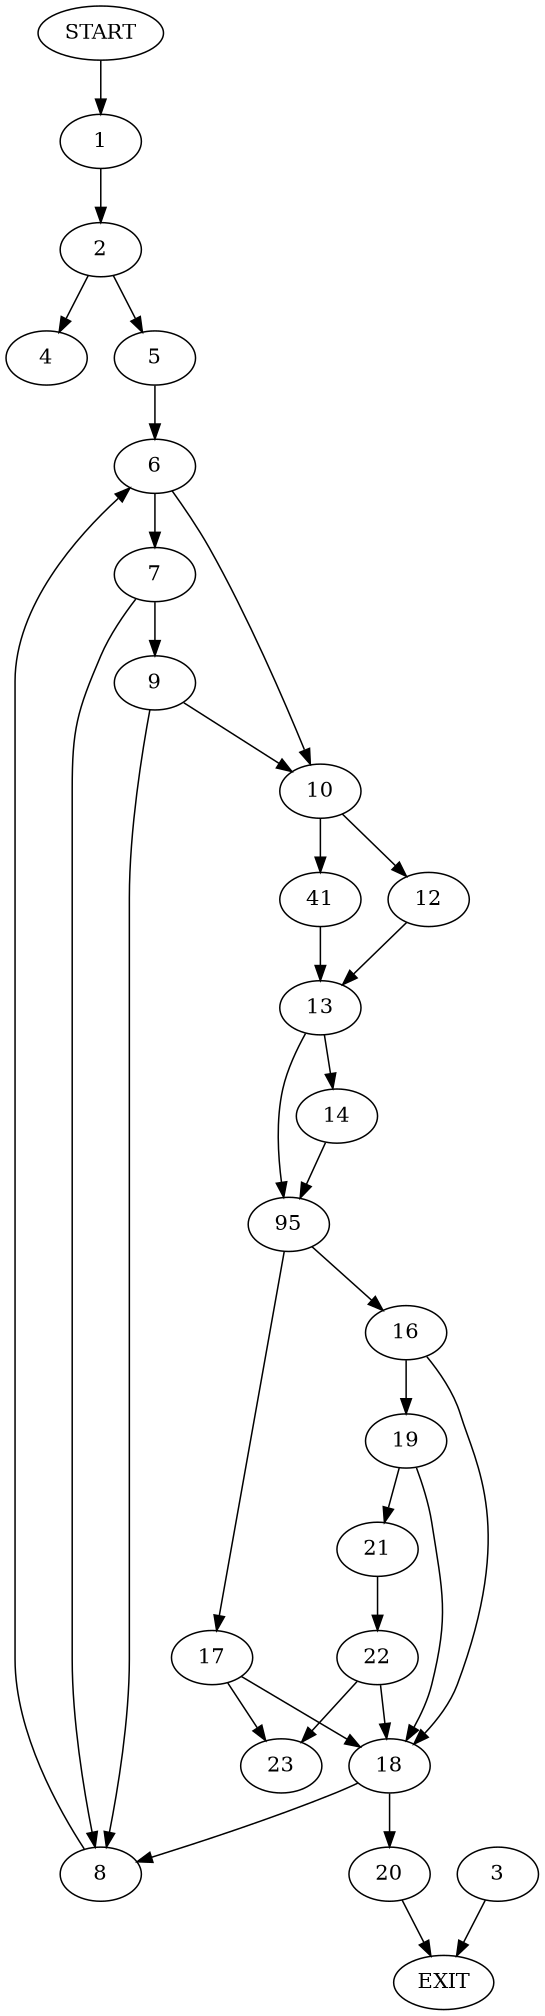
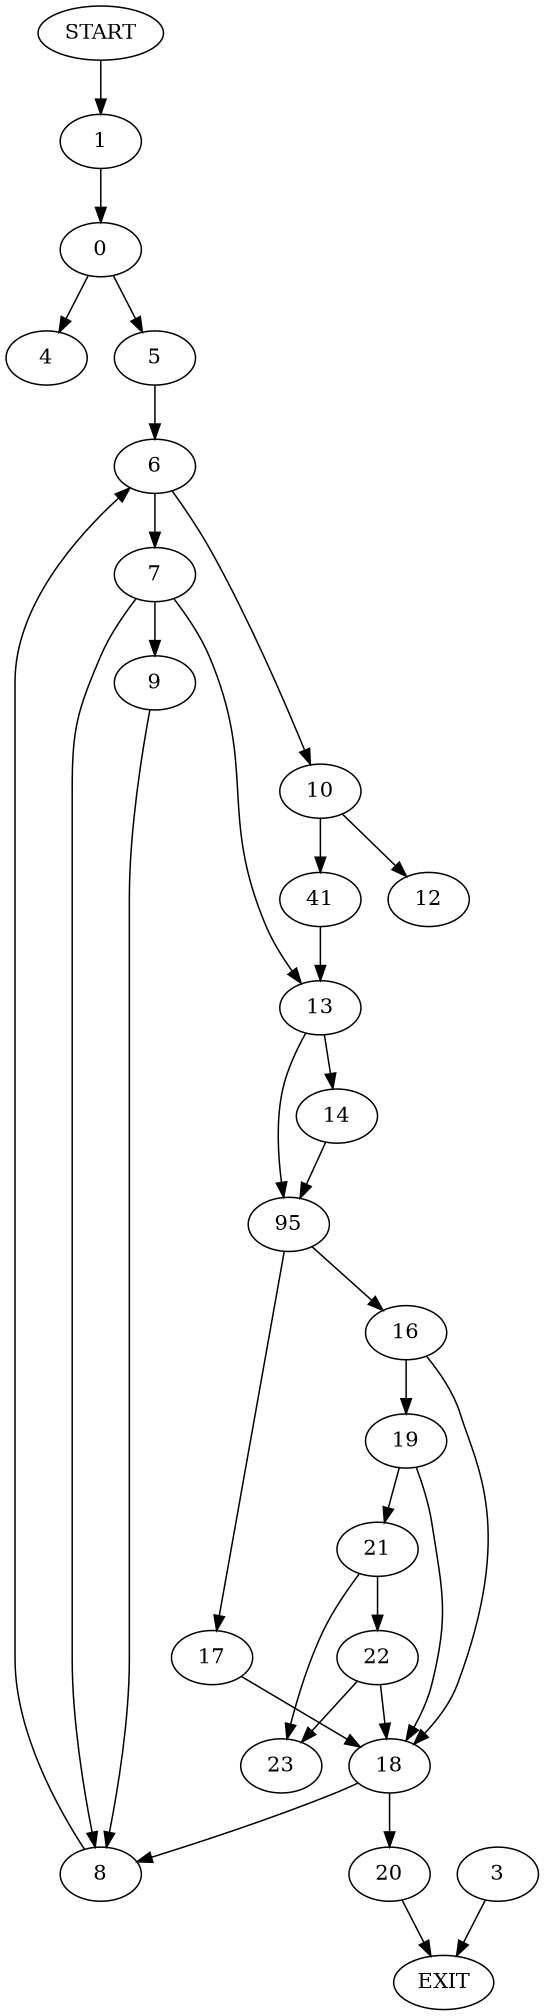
  digraph {
    n1 [label=START]
    1
-   2
+   2 [label=0]
    n4 [label=EXIT]
    4
    5
    3
    6
    7
    10
    8
    9
    n13 [label=41]
    12
    13
    14
    n17 [label=95]
    16
    17
    18
    19
    20
    21
    22
    23
    n1 -> 1
    1 -> 2
    2 -> 4
    2 -> 5
    5 -> 6
    3 -> n4
    6 -> 7
    6 -> 10
    7 -> 8
    7 -> 9
    10 -> n13
    10 -> 12
    8 -> 6
-   9 -> 10
    9 -> 8
    n13 -> 13
-   12 -> 13
+   7 -> 13
    13 -> 14
    13 -> n17
    14 -> n17
    n17 -> 16
    n17 -> 17
    16 -> 18
    16 -> 19
    17 -> 18
    18 -> 8
    18 -> 20
    19 -> 18
    19 -> 21
    20 -> n4
    21 -> 22
-   17 -> 23
+   21 -> 23
    22 -> 18
    22 -> 23
  }
